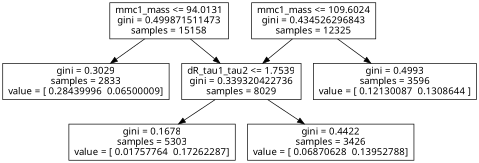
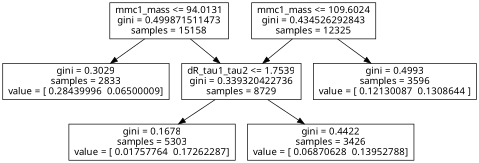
  digraph {
    fontname="Noto Sans"
    node [fontname="Noto Sans" shape=box]
    edge [fontname="Noto Sans"]
    n1 [label="mmc1_mass <= 94.0131\ngini = 0.499871511473\nsamples = 15158"]
    n2 [label="gini = 0.3029\nsamples = 2833\nvalue = [ 0.28439996  0.06500009]"]
-   n3 [label="dR_tau1_tau2 <= 1.7539\ngini = 0.339320422736\nsamples = 8029"]
-   n4 [label="mmc1_mass <= 109.6024\ngini = 0.434526296843\nsamples = 12325"]
+   n3 [label="dR_tau1_tau2 <= 1.7539\ngini = 0.339320422736\nsamples = 8729"]
+   n4 [label="mmc1_mass <= 109.6024\ngini = 0.434526292843\nsamples = 12325"]
    n5 [label="gini = 0.4993\nsamples = 3596\nvalue = [ 0.12130087  0.1308644 ]"]
    n6 [label="gini = 0.1678\nsamples = 5303\nvalue = [ 0.01757764  0.17262287]"]
    n7 [label="gini = 0.4422\nsamples = 3426\nvalue = [ 0.06870628  0.13952788]"]
    n1 -> n2
    n1 -> n3
    n3 -> n6
    n3 -> n7
    n4 -> n3
    n4 -> n5
  }
